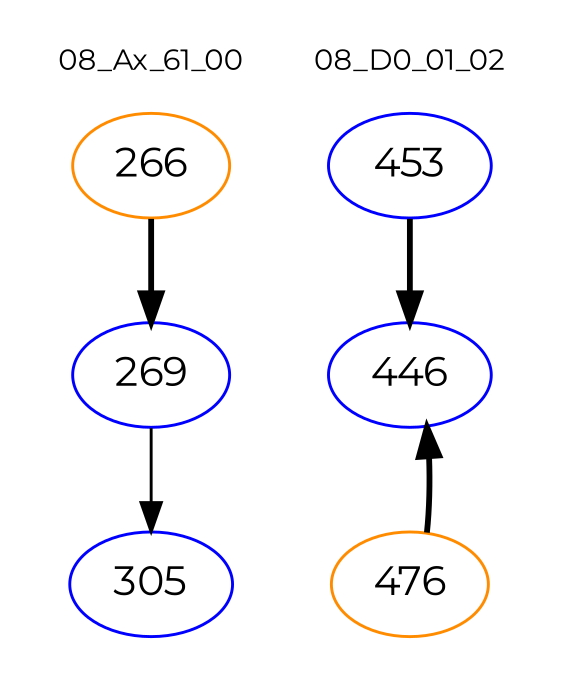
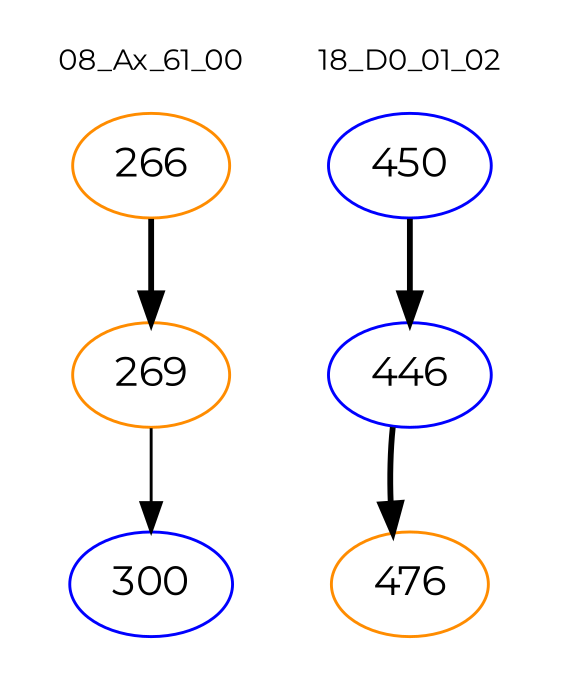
  digraph {
    fontname=Montserrat
    node [color=blue fontname=Montserrat]
    edge [color=black fontname=Montserrat style=bold]
    n1 [color=darkorange label=266]
-   n2 [label=269]
-   n3 [label=305]
-   n4 [label=453]
+   n2 [color=darkorange label=269]
+   n3 [label=300]
+   n4 [label=450]
    n5 [label=446]
    n6 [color=darkorange label=476]
    subgraph cluster_1 {
      color=white
      fontsize=10
      label="08_Ax_61_00"
      n1
      n2
      n3
    }
    subgraph cluster_2 {
      color=white
      fontsize=10
-     label="08_D0_01_02"
+     label="18_D0_01_02"
      n4
      n5
      n6
    }
    n1 -> n2
    n2 -> n3 [style=solid]
    n4 -> n5
-   n6 -> n5
+   n5 -> n6
  }
